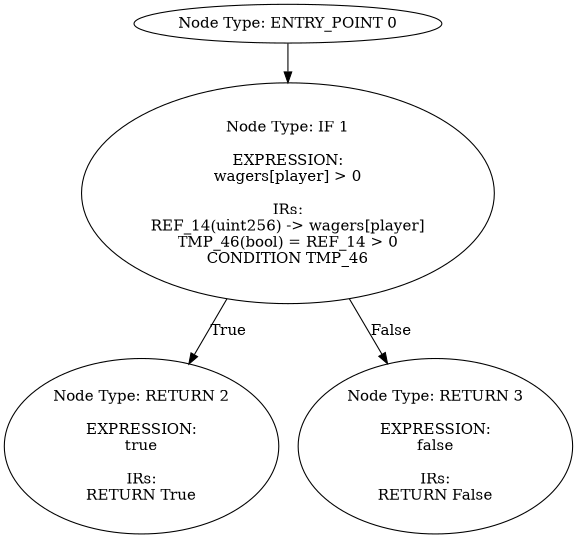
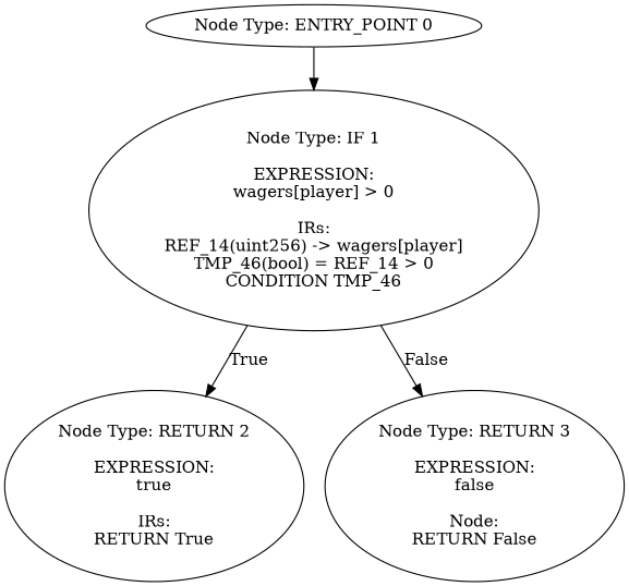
  digraph {
    n1 [label="Node Type: ENTRY_POINT 0\n"]
    n2 [label="Node Type: IF 1\n\nEXPRESSION:\nwagers[player] > 0\n\nIRs:\nREF_14(uint256) -> wagers[player]\nTMP_46(bool) = REF_14 > 0\nCONDITION TMP_46"]
    n3 [label="Node Type: RETURN 2\n\nEXPRESSION:\ntrue\n\nIRs:\nRETURN True"]
-   n4 [label="Node Type: RETURN 3\n\nEXPRESSION:\nfalse\n\nIRs:\nRETURN False"]
+   n4 [label="Node Type: RETURN 3\n\nEXPRESSION:\nfalse\n\nNode:\nRETURN False"]
    n1 -> n2
    n2 -> n3 [label=True]
    n2 -> n4 [label=False]
  }
